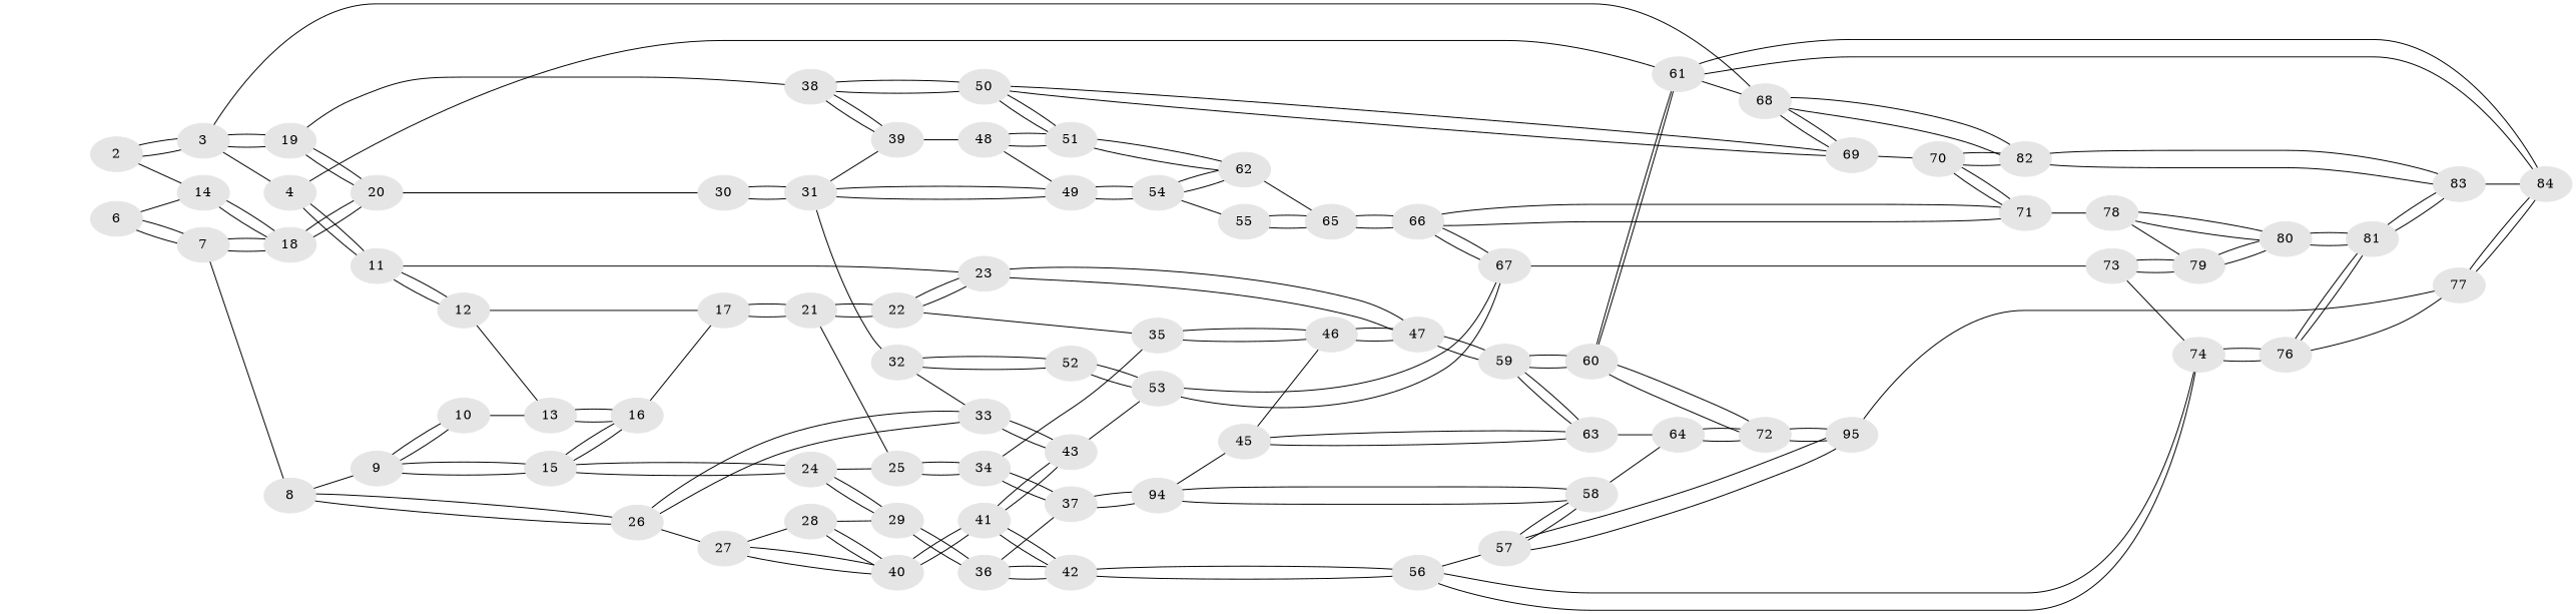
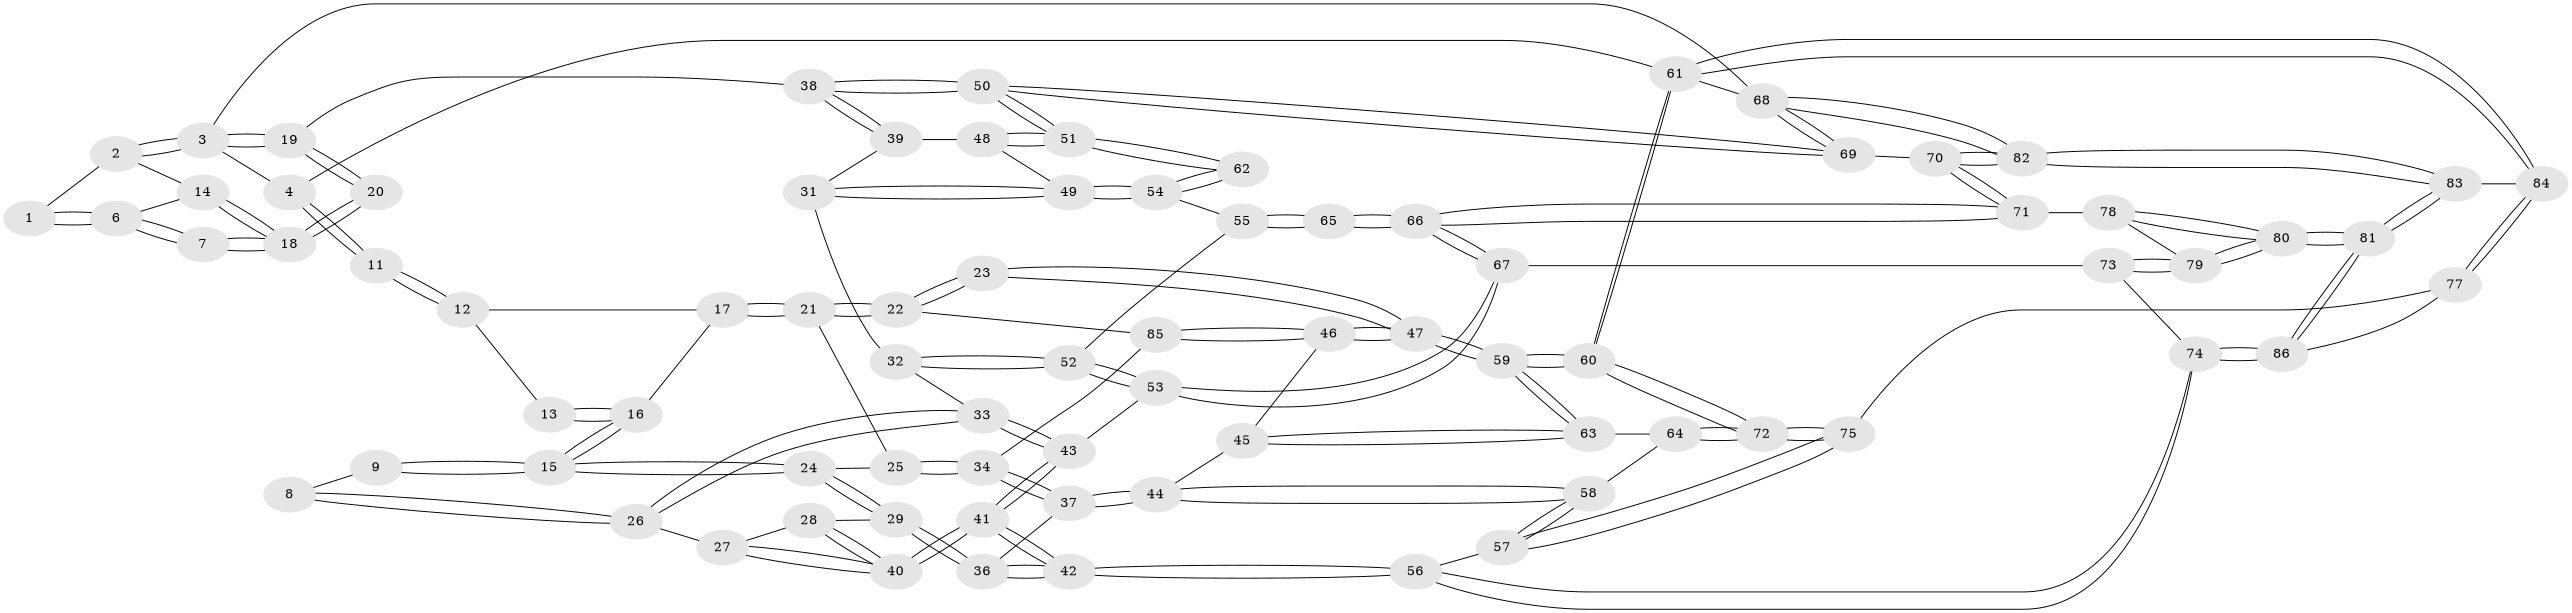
  graph {
    rankdir=LR
    node [color=gray90 style=filled]
+   1
    2
    6
    3
    14
    7
    4
    19
    68
    18
    11
    61
    20
    38
    69
    82
    12
    23
    84
-   10
    13
    8
    9
    26
    15
    27
    33
    16
    24
    17
    47
    21
    25
    29
    22
-   30
    39
    50
    31
-   35
+   35 [label=85]
    34
    46
    59
    36
    37
    28
    40
    43
    41
    42
    32
    49
    48
    52
    54
    53
    55
-   44 [label=94]
+   44
    56
    45
    58
    51
    57
    74
    67
    63
    64
    60
    62
    70
    65
    73
    66
-   75 [label=95]
-   76
+   75
+   76 [label=86]
    77
    72
    71
    78
    79
    83
    80
    81
+   1 -- 2
+   1 -- 6
+   1 -- 6
    2 -- 3
    2 -- 3
    2 -- 14
    6 -- 14
    6 -- 7
    6 -- 7
    3 -- 4
    3 -- 19
    3 -- 19
    3 -- 68
    14 -- 18
    14 -- 18
    7 -- 18
    7 -- 18
-   7 -- 8
    4 -- 11
    4 -- 11
    4 -- 61
    19 -- 20
    19 -- 20
    19 -- 38
    68 -- 69
    68 -- 69
    68 -- 82
    68 -- 82
    18 -- 20
    18 -- 20
    11 -- 12
    11 -- 12
-   11 -- 23
    61 -- 68
    61 -- 84
    61 -- 84
-   20 -- 30
    38 -- 39
    38 -- 39
    38 -- 50
    38 -- 50
    69 -- 70
    82 -- 83
    82 -- 83
    12 -- 13
    12 -- 17
    23 -- 47
    23 -- 47
-   10 -- 13
    13 -- 16
    13 -- 16
    8 -- 9
    8 -- 26
    8 -- 26
-   9 -- 10
-   9 -- 10
    9 -- 15
    9 -- 15
    26 -- 27
    26 -- 33
    26 -- 33
    15 -- 16
    15 -- 16
    15 -- 24
    15 -- 24
    27 -- 28
    27 -- 40
    27 -- 40
    33 -- 43
    33 -- 43
    16 -- 17
    24 -- 25
    24 -- 29
    24 -- 29
    17 -- 21
    17 -- 21
    47 -- 59
    47 -- 59
    21 -- 25
    21 -- 22
    21 -- 22
    25 -- 34
    25 -- 34
    29 -- 36
    29 -- 36
    22 -- 23
    22 -- 23
    22 -- 35
-   30 -- 31
-   30 -- 31
    39 -- 48
    50 -- 69
    50 -- 69
    50 -- 51
    50 -- 51
    31 -- 39
    31 -- 32
    31 -- 49
    31 -- 49
    35 -- 46
    35 -- 46
    34 -- 35
    34 -- 37
    34 -- 37
    46 -- 47
    46 -- 47
    59 -- 63
    59 -- 63
    59 -- 60
    59 -- 60
    36 -- 37
    36 -- 42
    36 -- 42
    37 -- 44
    37 -- 44
    28 -- 29
    28 -- 40
    28 -- 40
    40 -- 41
    40 -- 41
    43 -- 53
    41 -- 43
    41 -- 43
    41 -- 42
    41 -- 42
    42 -- 56
    42 -- 56
    32 -- 33
    32 -- 52
    32 -- 52
    49 -- 54
    49 -- 54
    48 -- 49
    48 -- 51
    48 -- 51
    52 -- 53
    52 -- 53
+   52 -- 55
    54 -- 55
    54 -- 62
    54 -- 62
    53 -- 67
    53 -- 67
    55 -- 65
    55 -- 65
    44 -- 45
    44 -- 58
    44 -- 58
    56 -- 57
    56 -- 74
    56 -- 74
    45 -- 46
    45 -- 63
    45 -- 63
    58 -- 64
    51 -- 62
    51 -- 62
    57 -- 58
    57 -- 58
    57 -- 75
    57 -- 75
    74 -- 76
    74 -- 76
    67 -- 73
    63 -- 64
    64 -- 72
    64 -- 72
    60 -- 61
    60 -- 61
    60 -- 72
    60 -- 72
-   62 -- 65
    70 -- 82
    70 -- 82
    70 -- 71
    70 -- 71
    65 -- 66
    65 -- 66
    73 -- 74
    73 -- 79
    73 -- 79
    66 -- 67
    66 -- 67
    66 -- 71
    66 -- 71
    75 -- 77
    76 -- 77
    76 -- 81
    76 -- 81
    77 -- 84
    77 -- 84
    72 -- 75
    72 -- 75
    71 -- 78
    78 -- 79
    78 -- 80
    78 -- 80
    79 -- 80
    79 -- 80
    83 -- 84
    80 -- 81
    80 -- 81
    81 -- 83
    81 -- 83
  }
